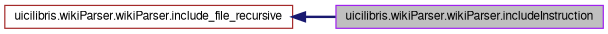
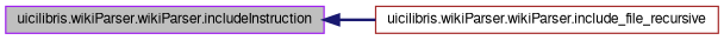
  digraph {
    rankdir=LR
    node [fontname=FreeSans fontsize=10 shape=record style=filled]
    n1 [color=purple fillcolor=grey75 fontcolor=black height=0.2 label="uicilibris.wikiParser.wikiParser.includeInstruction" width=0.4]
    n2 [color=brown fillcolor=white height=0.2 label="uicilibris.wikiParser.wikiParser.include_file_recursive" width=0.4]
-   n2 -> n1 [color=midnightblue dir=back fontname=FreeSans fontsize=10 labelfontname=FreeSans labelfontsize=10 style=bold]
+   n1 -> n2 [color=midnightblue dir=back fontname=FreeSans fontsize=10 labelfontname=FreeSans labelfontsize=10 style=bold]
  }
